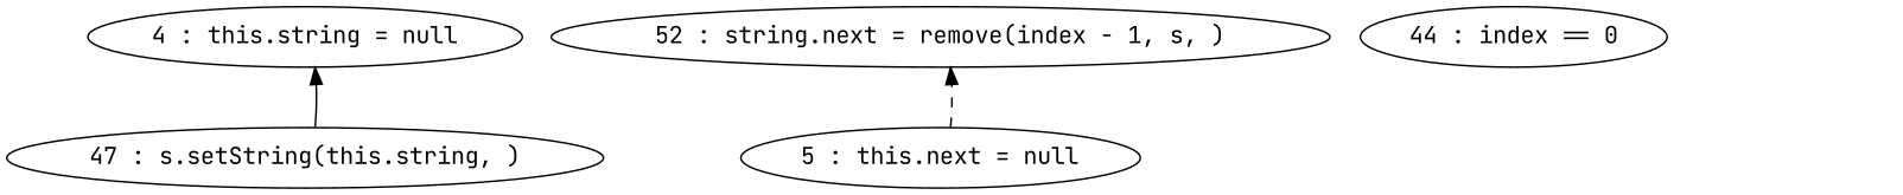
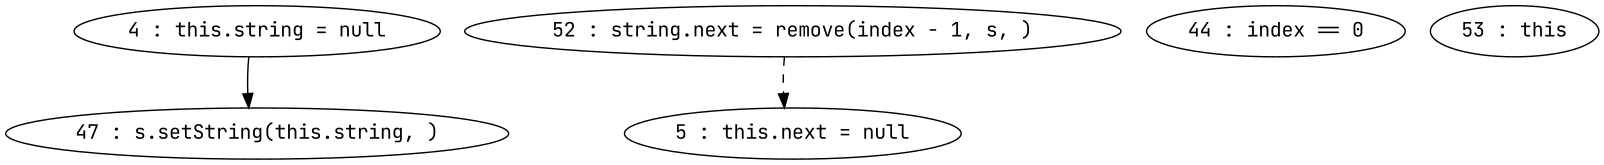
  digraph {
    fontname="JetBrains Mono"
    node [fontname="JetBrains Mono"]
    edge [fontname="JetBrains Mono"]
    "4 : this.string = null"
    "47 : s.setString(this.string, )"
    n3 [label="52 : string.next = remove(index - 1, s, )"]
    "5 : this.next = null"
    n5 [label="44 : index == 0"]
-   "47 : s.setString(this.string, )" -> "4 : this.string = null"
-   "5 : this.next = null" -> n3 [style=dashed]
+   "53 : this"
+   "4 : this.string = null" -> "47 : s.setString(this.string, )"
+   n3 -> "5 : this.next = null" [style=dashed]
  }
